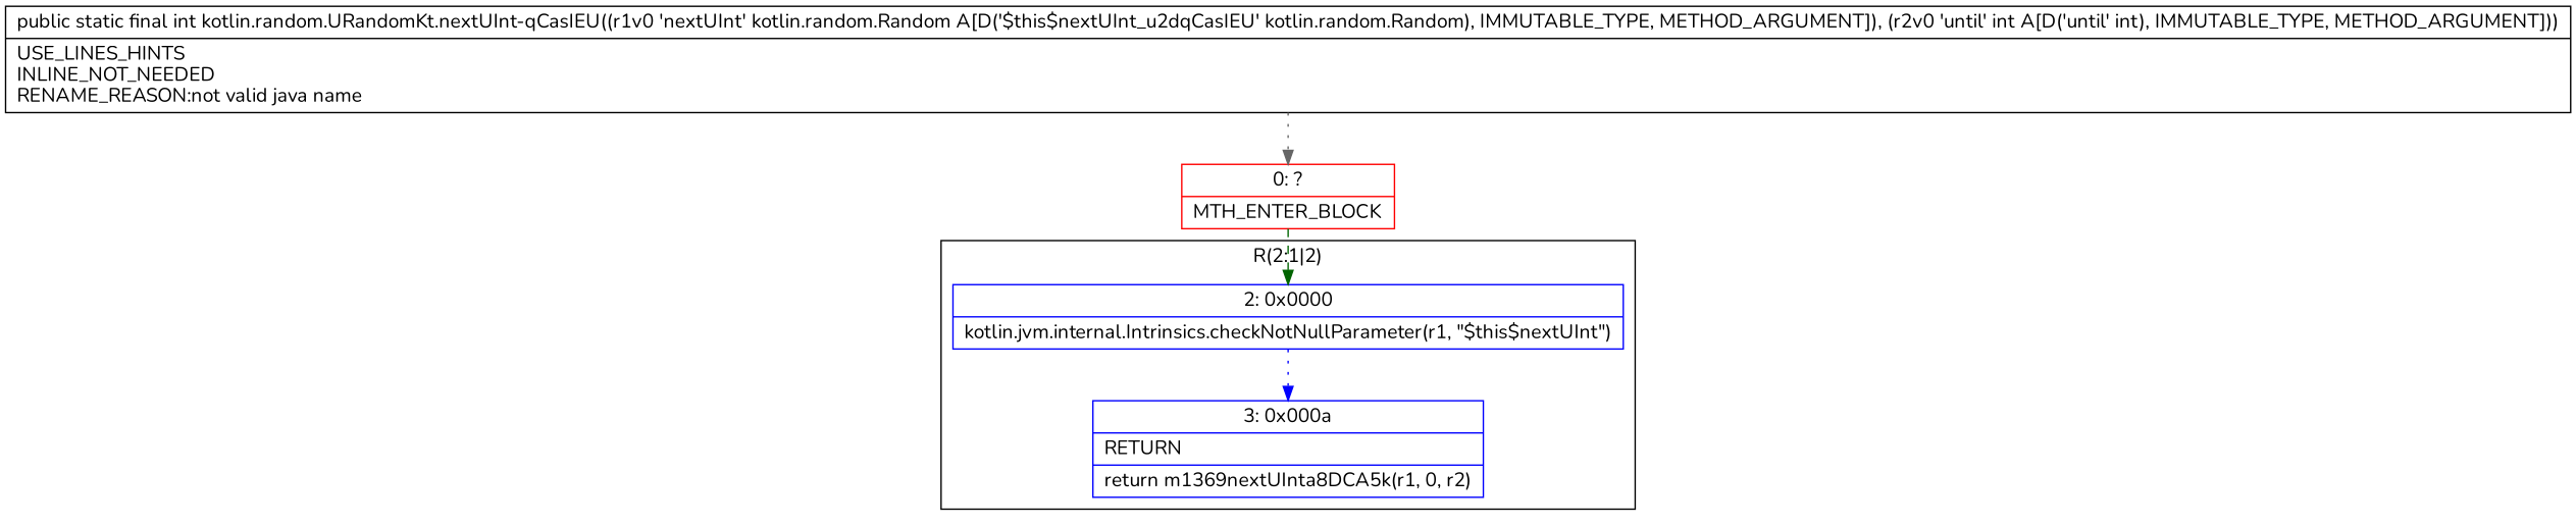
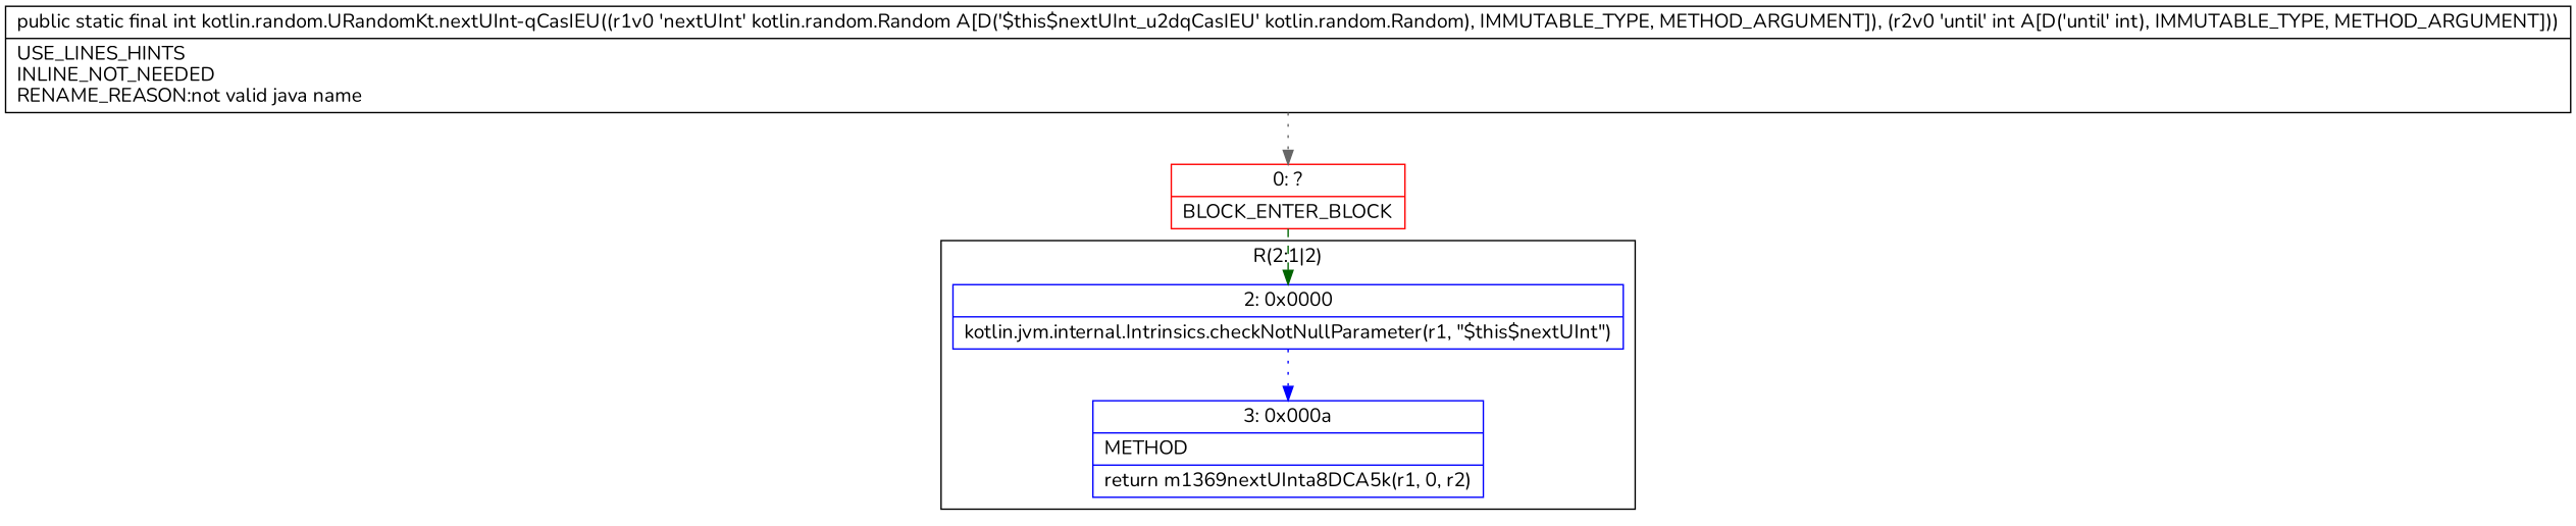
  digraph {
    fontname=Nunito
    node [color=blue fontname=Nunito shape=record]
    edge [fontname=Nunito style=dotted]
    n1 [label="{2\:\ 0x0000|kotlin.jvm.internal.Intrinsics.checkNotNullParameter(r1, \"$this$nextUInt\")\l}"]
-   n2 [label="{3\:\ 0x000a|RETURN\l|return m1369nextUInta8DCA5k(r1, 0, r2)\l}"]
-   n3 [color=red label="{0\:\ ?|MTH_ENTER_BLOCK\l}"]
+   n2 [label="{3\:\ 0x000a|METHOD\l|return m1369nextUInta8DCA5k(r1, 0, r2)\l}"]
+   n3 [color=red label="{0\:\ ?|BLOCK_ENTER_BLOCK\l}"]
    n4 [label="{public static final int kotlin.random.URandomKt.nextUInt\-qCasIEU((r1v0 'nextUInt' kotlin.random.Random A[D('$this$nextUInt_u2dqCasIEU' kotlin.random.Random), IMMUTABLE_TYPE, METHOD_ARGUMENT]), (r2v0 'until' int A[D('until' int), IMMUTABLE_TYPE, METHOD_ARGUMENT]))  | USE_LINES_HINTS\lINLINE_NOT_NEEDED\lRENAME_REASON:not valid java name\l}" color=""]
    subgraph cluster_1 {
      label="R(2:1|2)"
      n1
      n2
    }
    n1 -> n2 [color=blue]
    n3 -> n1 [color=darkgreen style=dashed]
    n4 -> n3 [color=gray40]
  }
